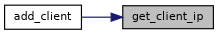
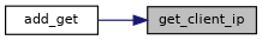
  digraph {
    rankdir=RL
    node [color=black fontname=Helvetica fontsize=10 shape=record style=filled]
    n1 [fillcolor=grey75 fontcolor=black height=0.2 label=get_client_ip width=0.4]
-   n2 [fillcolor=white height=0.2 label=add_client width=0.4]
+   n2 [fillcolor=white height=0.2 label=add_get width=0.4]
    n1 -> n2 [color=midnightblue dir=back fontname=Helvetica fontsize=10 labelfontname=Helvetica labelfontsize=10 style=solid]
  }
